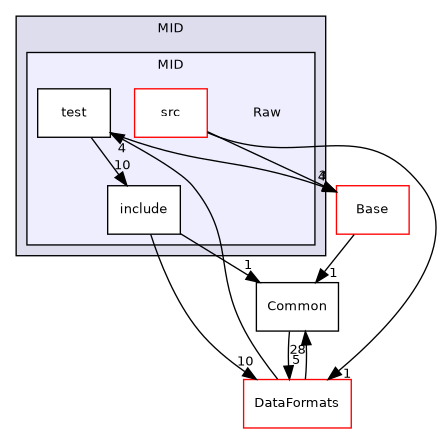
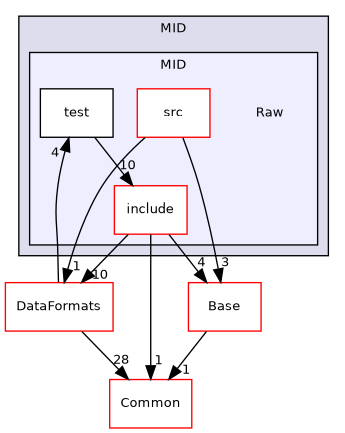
  digraph {
    compound=true
    node [fontname=Helvetica fontsize=10 shape=box color=red]
    edge [headlabel=1 labeldistance=1.5 labelfontname=Helvetica labelfontsize=10]
    n1 [label=Raw shape=plaintext color=""]
-   n2 [color=black fillcolor=white label=include style=filled]
+   n2 [fillcolor=white label=include style=filled]
    n3 [fillcolor=white label=src style=filled]
    n4 [color=black fillcolor=white label=test style=filled]
-   n5 [color=black label=Common]
+   n5 [label=Common]
    n6 [label=DataFormats]
    n7 [label=Base]
    subgraph cluster_1 {
      bgcolor="#ddddee"
      fontname=Helvetica
      fontsize=10
      label=MID
      pencolor=black
      subgraph cluster_2 {
        bgcolor="#eeeeff"
        fontname=Helvetica
        fontsize=10
        label=MID
        pencolor=black
        n1
        n2
        n3
        n4
      }
    }
    n2 -> n5
    n2 -> n6 [headlabel=10]
    n3 -> n6
    n3 -> n7 [headlabel=3]
    n4 -> n2 [headlabel=10]
-   n4 -> n7 [headlabel=4]
-   n5 -> n6 [headlabel=5]
+   n2 -> n7 [headlabel=4]
    n6 -> n4 [headlabel=4]
    n6 -> n5 [headlabel=28]
    n7 -> n5
  }
